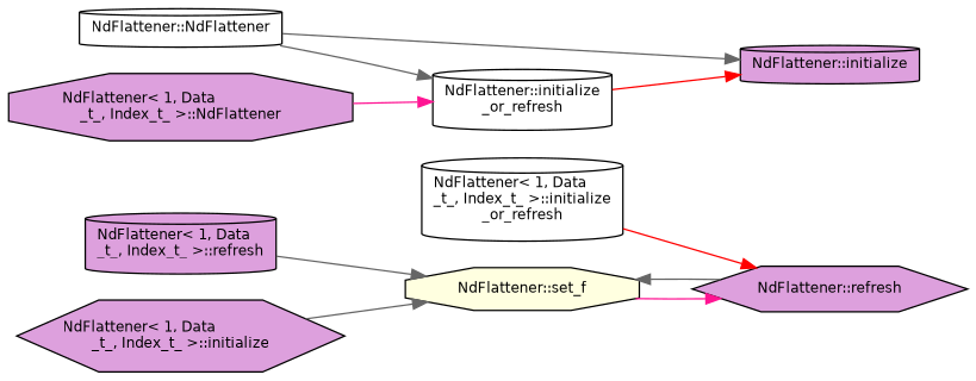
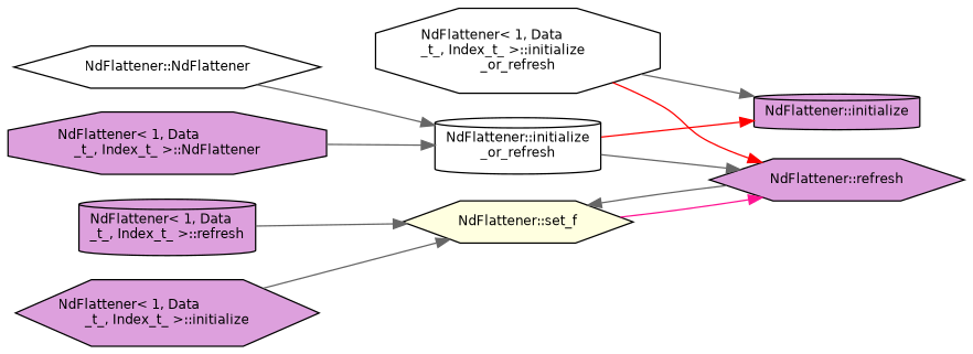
  digraph {
    rankdir=RL
    node [color=black fillcolor=plum fontname=Helvetica fontsize=10 shape=cylinder style=filled]
    edge [color=gray40 dir=back fontname=Helvetica fontsize=10 labelfontname=Helvetica labelfontsize=10 style=solid]
    n1 [height=0.2 label="NdFlattener::refresh" shape=hexagon width=0.4]
    n2 [fillcolor=white height=0.2 label="NdFlattener::initialize\l_or_refresh" width=0.4]
-   n3 [fillcolor=white height=0.2 label="NdFlattener\< 1, Data\l_t_, Index_t_ \>::initialize\l_or_refresh" width=0.4]
-   n4 [fillcolor=lightyellow height=0.2 label="NdFlattener::set_f" shape=octagon width=0.4]
+   n3 [fillcolor=white height=0.2 label="NdFlattener\< 1, Data\l_t_, Index_t_ \>::initialize\l_or_refresh" shape=octagon width=0.4]
+   n4 [fillcolor=lightyellow height=0.2 label="NdFlattener::set_f" shape=hexagon width=0.4]
    n5 [height=0.2 label="NdFlattener\< 1, Data\l_t_, Index_t_ \>::refresh" width=0.4]
-   n6 [fillcolor=white height=0.2 label="NdFlattener::NdFlattener" width=0.4]
+   n6 [fillcolor=white height=0.2 label="NdFlattener::NdFlattener" shape=hexagon width=0.4]
    n7 [height=0.2 label="NdFlattener\< 1, Data\l_t_, Index_t_ \>::NdFlattener" shape=octagon width=0.4]
    n8 [height=0.2 label="NdFlattener\< 1, Data\l_t_, Index_t_ \>::initialize" shape=hexagon width=0.4]
    n9 [height=0.2 label="NdFlattener::initialize" width=0.4]
+   n1 -> n2
    n1 -> n3 [color=red]
    n1 -> n4 [color=deeppink]
    n2 -> n6
-   n2 -> n7 [color=deeppink]
+   n2 -> n7
    n4 -> n1
    n4 -> n5
    n4 -> n8
    n9 -> n2 [color=red]
-   n9 -> n6
+   n9 -> n3
  }
